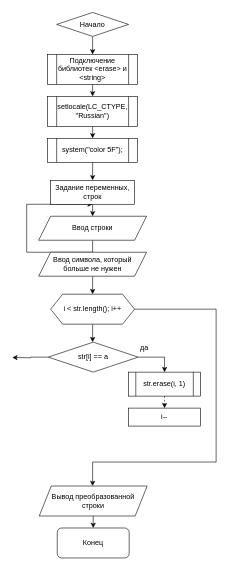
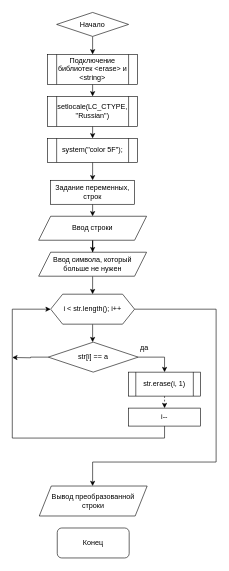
  <mxCell id="0" />
  <mxCell id="1" parent="0" />
  <mxCell id="2" style="edgeStyle=orthogonalEdgeStyle;rounded=0;orthogonalLoop=1;jettySize=auto;html=1;exitX=0.5;exitY=1;exitDx=0;exitDy=0;entryX=0.5;entryY=0;entryDx=0;entryDy=0;" edge="1" parent="1" source="3"><mxGeometry relative="1" as="geometry"><mxPoint x="154" y="90" as="targetPoint" /></mxGeometry></mxCell>
  <mxCell id="3" value="Начало" style="rhombus;whiteSpace=wrap;html=1;fontSize=12;glass=0;strokeWidth=1;shadow=0;arcSize=40;" vertex="1" parent="1"><mxGeometry x="94" y="20" width="120" height="40" as="geometry" /></mxCell>
  <mxCell id="4" style="edgeStyle=orthogonalEdgeStyle;rounded=0;orthogonalLoop=1;jettySize=auto;html=1;exitX=0.5;exitY=1;exitDx=0;exitDy=0;entryX=0.5;entryY=0;entryDx=0;entryDy=0;" edge="1" parent="1"><mxGeometry relative="1" as="geometry"><mxPoint x="154" y="340" as="sourcePoint" /><mxPoint x="154" y="360" as="targetPoint" /></mxGeometry></mxCell>
  <mxCell id="5" style="edgeStyle=orthogonalEdgeStyle;rounded=0;orthogonalLoop=1;jettySize=auto;html=1;exitX=0.5;exitY=1;exitDx=0;exitDy=0;entryX=0.5;entryY=0;entryDx=0;entryDy=0;" edge="1" parent="1"><mxGeometry relative="1" as="geometry"><mxPoint x="154" y="490" as="targetPoint" /><mxPoint x="154" y="460" as="sourcePoint" /></mxGeometry></mxCell>
  <mxCell id="6" value="Конец" style="rounded=1;whiteSpace=wrap;html=1;" vertex="1" parent="1"><mxGeometry x="95" y="880" width="120" height="50" as="geometry" /></mxCell>
  <mxCell id="7" style="edgeStyle=orthogonalEdgeStyle;rounded=0;orthogonalLoop=1;jettySize=auto;html=1;exitX=0.5;exitY=1;exitDx=0;exitDy=0;entryX=0.5;entryY=0;entryDx=0;entryDy=0;" edge="1" parent="1"><mxGeometry relative="1" as="geometry"><mxPoint x="154" y="540" as="sourcePoint" /><mxPoint x="154" y="570" as="targetPoint" /></mxGeometry></mxCell>
- <mxCell id="8" style="edgeStyle=orthogonalEdgeStyle;rounded=0;orthogonalLoop=1;jettySize=auto;html=1;exitX=0.5;exitY=1;exitDx=0;exitDy=0;" edge="1" parent="1" source="9" target="12"><mxGeometry relative="1" as="geometry" /></mxCell>
+ <mxCell id="8" style="edgeStyle=orthogonalEdgeStyle;rounded=0;orthogonalLoop=1;jettySize=auto;html=1;exitX=0.5;exitY=1;exitDx=0;exitDy=0;" edge="1" parent="1" source="9" target="13"><mxGeometry relative="1" as="geometry" /></mxCell>
  <mxCell id="9" value="Ввод строки" style="shape=parallelogram;perimeter=parallelogramPerimeter;whiteSpace=wrap;html=1;fixedSize=1;" vertex="1" parent="1"><mxGeometry x="64" y="360" width="180" height="40" as="geometry" /></mxCell>
  <mxCell id="10" style="edgeStyle=orthogonalEdgeStyle;rounded=0;orthogonalLoop=1;jettySize=auto;html=1;exitX=1;exitY=0.5;exitDx=0;exitDy=0;" edge="1" parent="1" source="11" target="21"><mxGeometry relative="1" as="geometry"><Array as="points"><mxPoint x="360" y="515" /><mxPoint x="360" y="770" /><mxPoint x="154" y="770" /></Array></mxGeometry></mxCell>
  <mxCell id="11" value="i &amp;lt; str.length(); i++" style="shape=hexagon;perimeter=hexagonPerimeter2;whiteSpace=wrap;html=1;fixedSize=1;" vertex="1" parent="1"><mxGeometry x="84" y="490" width="140" height="50" as="geometry" /></mxCell>
  <mxCell id="12" value="Задание переменных, строк" style="rounded=0;whiteSpace=wrap;html=1;" vertex="1" parent="1"><mxGeometry x="84" y="300" width="140" height="40" as="geometry" /></mxCell>
  <mxCell id="13" value="Ввод символа, который &lt;br&gt;больше не нужен" style="shape=parallelogram;perimeter=parallelogramPerimeter;whiteSpace=wrap;html=1;fixedSize=1;" vertex="1" parent="1"><mxGeometry x="64" y="420" width="180" height="40" as="geometry" /></mxCell>
  <mxCell id="14" style="edgeStyle=orthogonalEdgeStyle;rounded=0;orthogonalLoop=1;jettySize=auto;html=1;exitX=0.5;exitY=1;exitDx=0;exitDy=0;entryX=0.5;entryY=0;entryDx=0;entryDy=0;" edge="1" parent="1" source="15" target="17"><mxGeometry relative="1" as="geometry" /></mxCell>
  <mxCell id="15" value="Подключение библиотек &amp;lt;erase&amp;gt; и &amp;lt;string&amp;gt;" style="shape=process;whiteSpace=wrap;html=1;backgroundOutline=1;" vertex="1" parent="1"><mxGeometry x="79" y="90" width="150" height="50" as="geometry" /></mxCell>
  <mxCell id="16" style="edgeStyle=orthogonalEdgeStyle;rounded=0;orthogonalLoop=1;jettySize=auto;html=1;exitX=0.5;exitY=1;exitDx=0;exitDy=0;entryX=0.5;entryY=0;entryDx=0;entryDy=0;" edge="1" parent="1" source="17" target="19"><mxGeometry relative="1" as="geometry" /></mxCell>
  <mxCell id="17" value="setlocale(LC_CTYPE, &quot;Russian&quot;)" style="shape=process;whiteSpace=wrap;html=1;backgroundOutline=1;" vertex="1" parent="1"><mxGeometry x="79" y="160" width="150" height="50" as="geometry" /></mxCell>
  <mxCell id="18" style="edgeStyle=orthogonalEdgeStyle;rounded=0;orthogonalLoop=1;jettySize=auto;html=1;exitX=0.5;exitY=1;exitDx=0;exitDy=0;entryX=0.5;entryY=0;entryDx=0;entryDy=0;" edge="1" parent="1" source="19" target="12"><mxGeometry relative="1" as="geometry" /></mxCell>
  <mxCell id="19" value="system(&quot;color 5F&quot;);" style="shape=process;whiteSpace=wrap;html=1;backgroundOutline=1;" vertex="1" parent="1"><mxGeometry x="79" y="230" width="150" height="40" as="geometry" /></mxCell>
- <mxCell id="20" style="edgeStyle=orthogonalEdgeStyle;rounded=0;orthogonalLoop=1;jettySize=auto;html=1;exitX=0.5;exitY=1;exitDx=0;exitDy=0;entryX=0.5;entryY=0;entryDx=0;entryDy=0;" edge="1" parent="1" source="21" target="6"><mxGeometry relative="1" as="geometry" /></mxCell>
  <mxCell id="21" value="Вывод преобразованной&lt;br&gt;строки" style="shape=parallelogram;perimeter=parallelogramPerimeter;whiteSpace=wrap;html=1;fixedSize=1;" vertex="1" parent="1"><mxGeometry x="65" y="810" width="180" height="50" as="geometry" /></mxCell>
  <mxCell id="22" style="edgeStyle=orthogonalEdgeStyle;rounded=0;orthogonalLoop=1;jettySize=auto;html=1;exitX=1;exitY=0.5;exitDx=0;exitDy=0;" edge="1" parent="1" source="24" target="26"><mxGeometry relative="1" as="geometry"><mxPoint x="290" y="630" as="targetPoint" /></mxGeometry></mxCell>
  <mxCell id="23" style="edgeStyle=orthogonalEdgeStyle;rounded=0;orthogonalLoop=1;jettySize=auto;html=1;exitX=0;exitY=0.5;exitDx=0;exitDy=0;" edge="1" parent="1" source="24"><mxGeometry relative="1" as="geometry"><mxPoint x="20" y="595.588" as="targetPoint" /></mxGeometry></mxCell>
  <mxCell id="24" value="str[i] == a" style="rhombus;whiteSpace=wrap;html=1;" vertex="1" parent="1"><mxGeometry x="80" y="570" width="150" height="50" as="geometry" /></mxCell>
  <mxCell id="25" style="edgeStyle=orthogonalEdgeStyle;rounded=0;orthogonalLoop=1;jettySize=auto;html=1;exitX=0.5;exitY=1;exitDx=0;exitDy=0;entryX=0.5;entryY=0;entryDx=0;entryDy=0;dashed=1;" edge="1" parent="1" source="26" target="29"><mxGeometry relative="1" as="geometry" /></mxCell>
  <mxCell id="26" value="str.erase(i, 1)" style="shape=process;whiteSpace=wrap;html=1;backgroundOutline=1;" vertex="1" parent="1"><mxGeometry x="214" y="620" width="120" height="40" as="geometry" /></mxCell>
  <mxCell id="27" value="да" style="text;html=1;align=center;verticalAlign=middle;resizable=0;points=[];autosize=1;" vertex="1" parent="1"><mxGeometry x="225" y="570" width="30" height="20" as="geometry" /></mxCell>
+ <mxCell id="28" style="edgeStyle=orthogonalEdgeStyle;rounded=0;orthogonalLoop=1;jettySize=auto;html=1;exitX=0.5;exitY=1;exitDx=0;exitDy=0;entryX=0;entryY=0.5;entryDx=0;entryDy=0;" edge="1" parent="1" source="29" target="11"><mxGeometry relative="1" as="geometry"><Array as="points"><mxPoint x="274" y="730" /><mxPoint x="20" y="730" /><mxPoint x="20" y="515" /></Array></mxGeometry></mxCell>
  <mxCell id="29" value="i--" style="rounded=0;whiteSpace=wrap;html=1;" vertex="1" parent="1"><mxGeometry x="214" y="680" width="120" height="30" as="geometry" /></mxCell>
